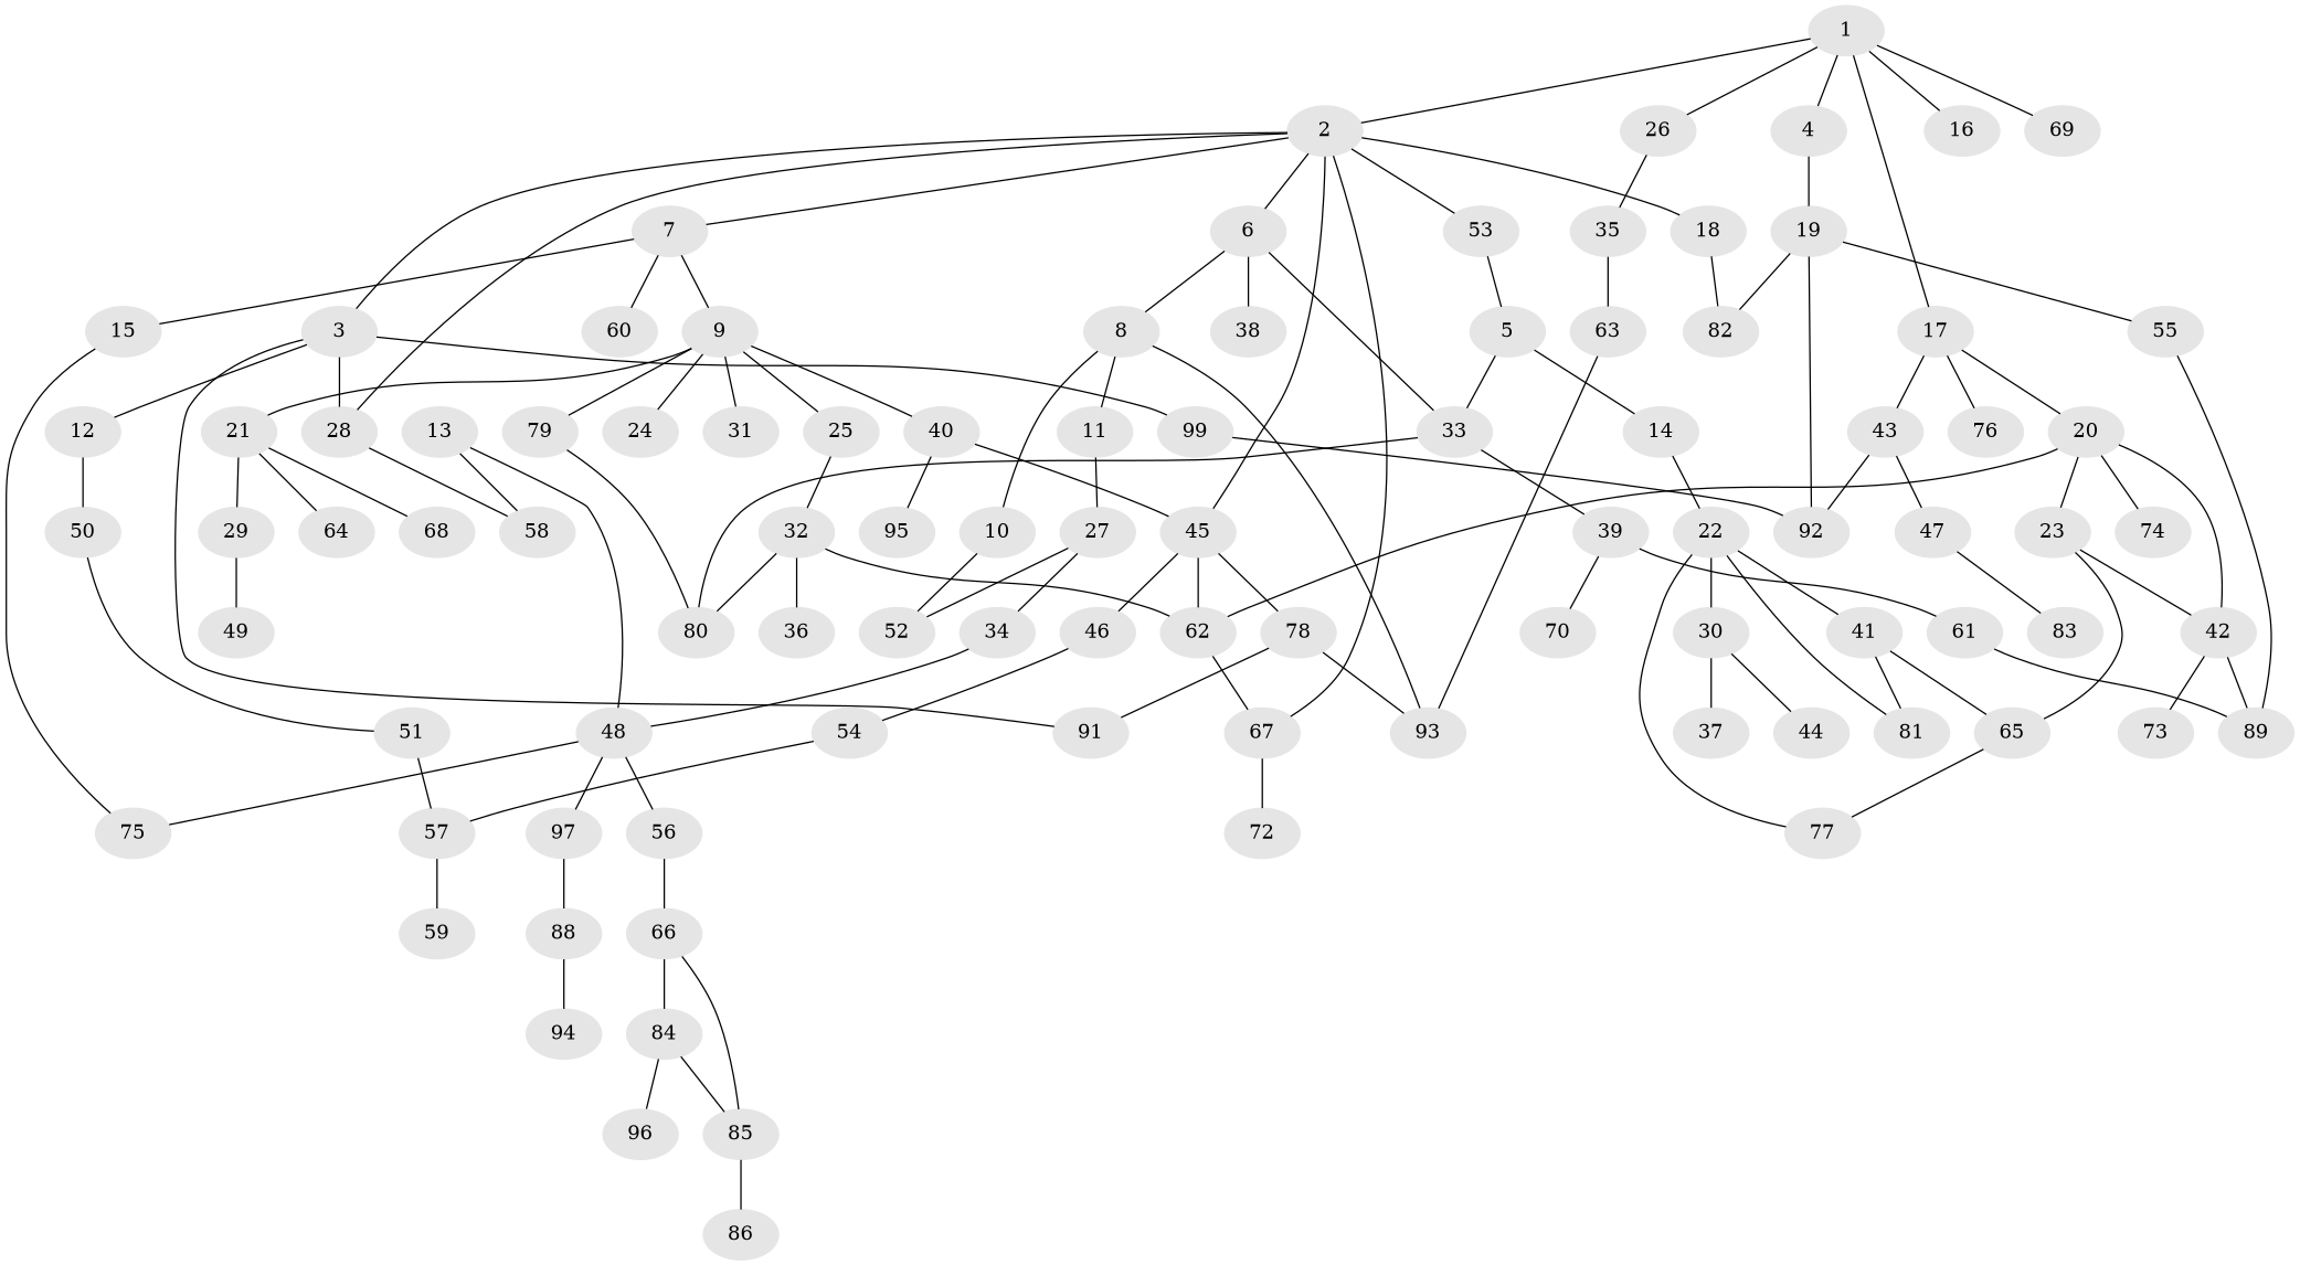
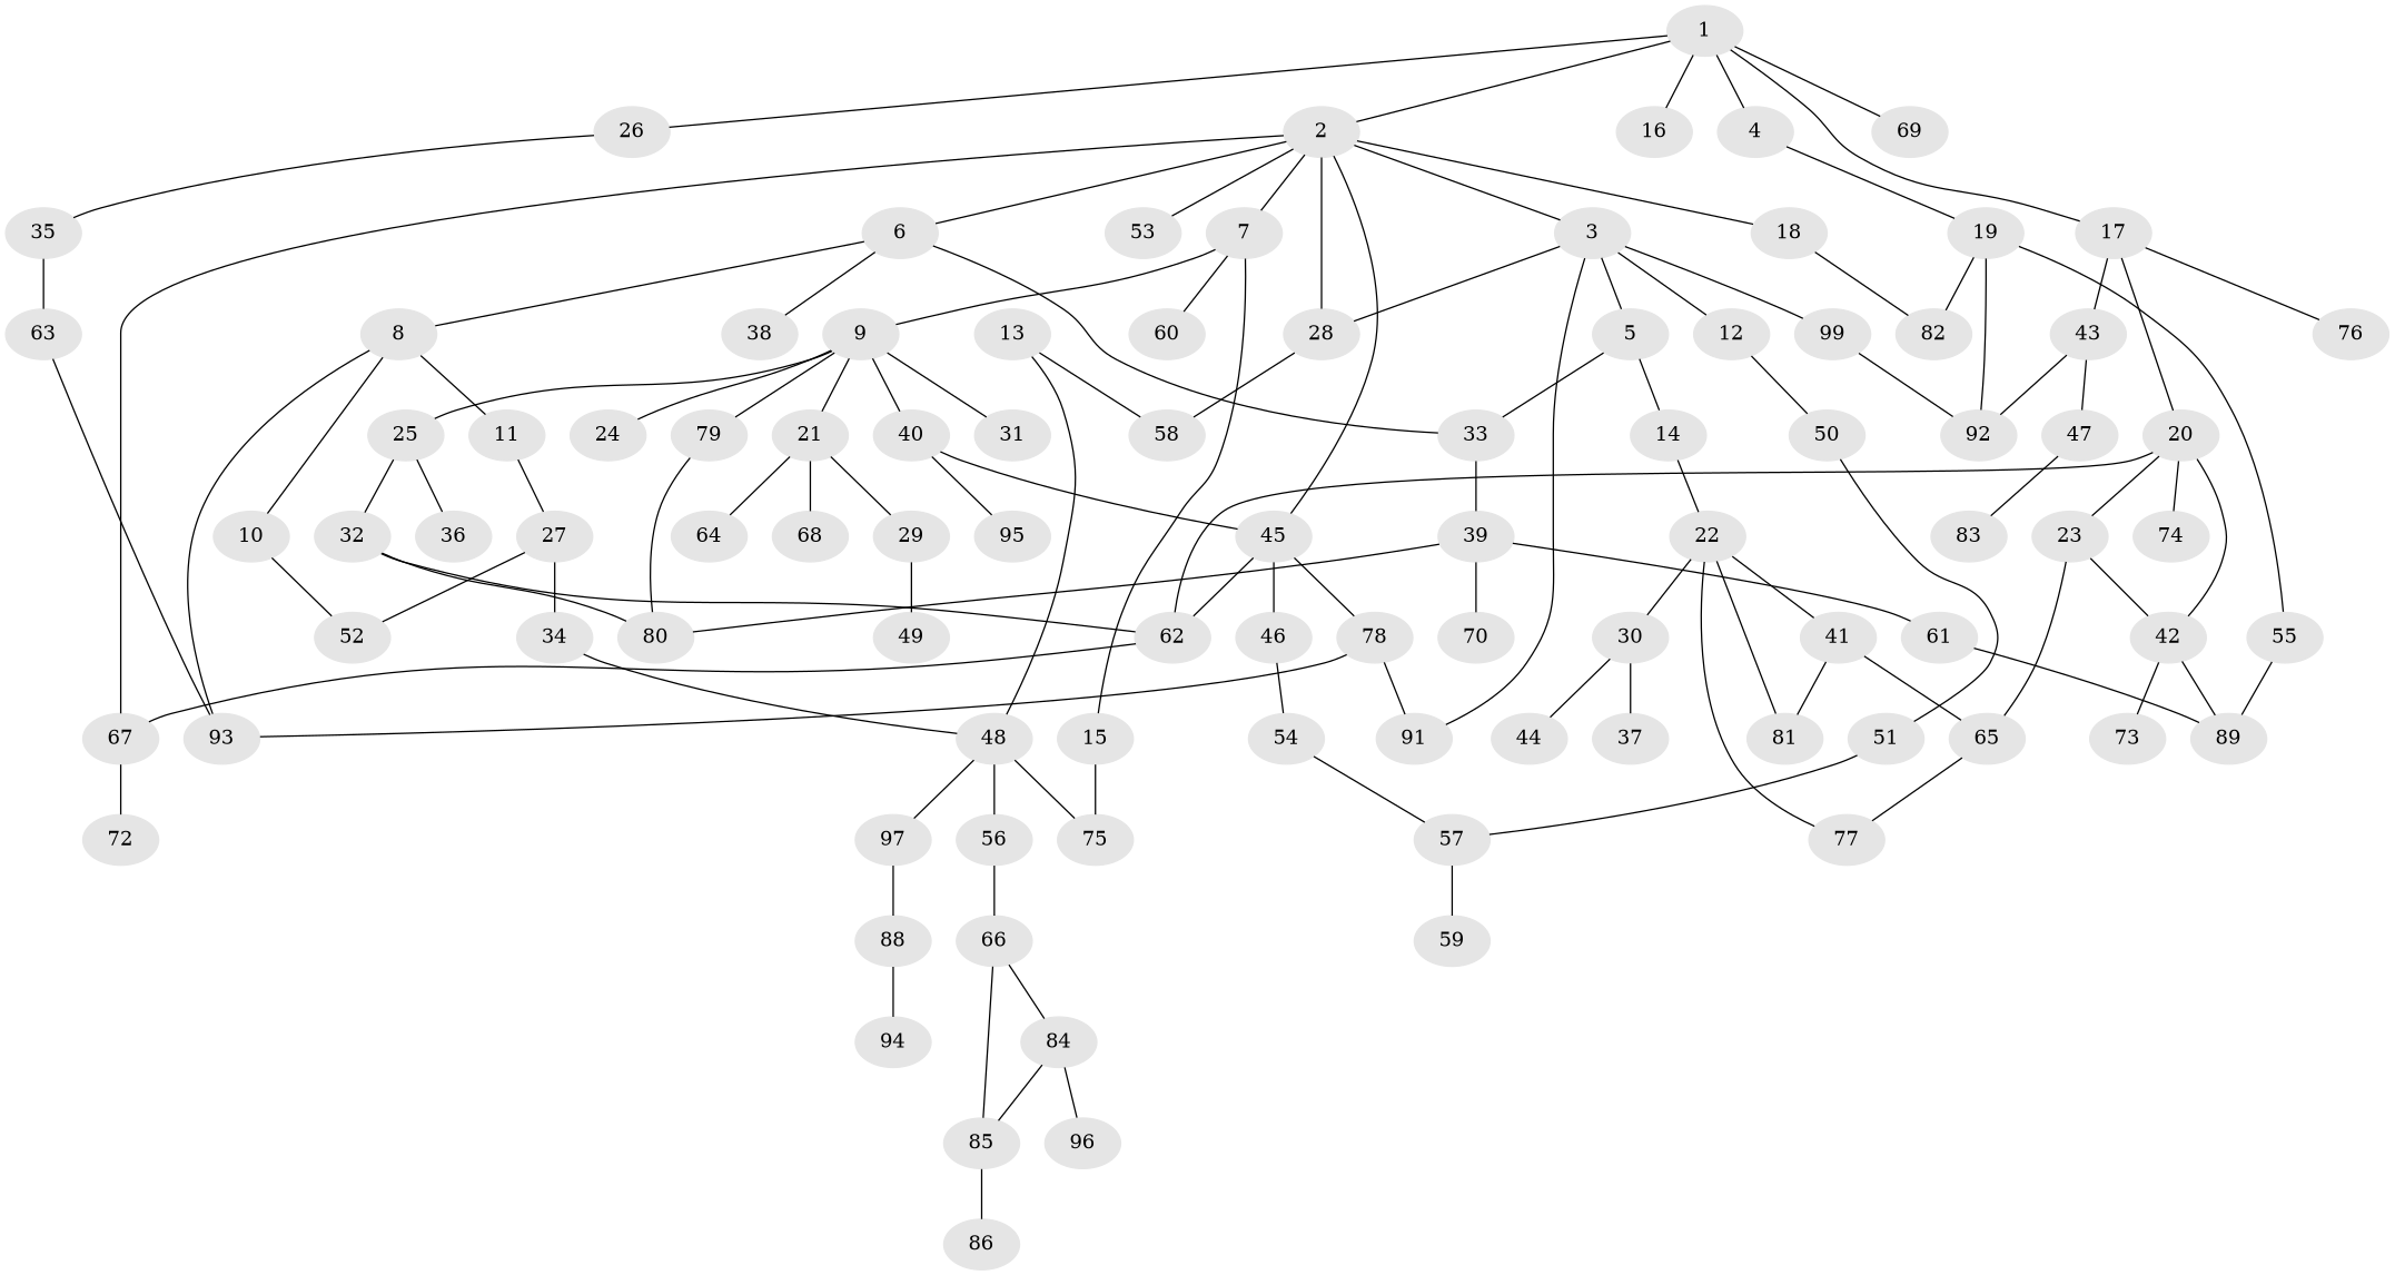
  graph {
    node [color=gray90 style=filled]
    1
    2
    4
    16
    17
    26
    69
    3
    6
    7
    18
    28
    45
    53
    67
    19
    20
    43
    76
    35
    5
    12
    n23 [label=99]
    91
    33
    8
    38
    9
    15
    60
    82
    58
    62
    46
    78
    72
    14
    50
    92
    55
    22
    80
    39
    10
    11
    93
    21
    24
    25
    31
    40
    79
    75
    52
    27
    13
    48
    29
    64
    68
    32
    95
    34
    51
    56
    n66 [label=97]
    30
    41
    77
    81
    23
    42
    74
    47
    89
    65
    73
    49
    37
    44
    36
    63
    61
    70
    83
    54
    57
    66
    88
    59
    84
    85
    96
    86
    94
    1 -- 2
    1 -- 4
    1 -- 16
    1 -- 17
    1 -- 26
    1 -- 69
    2 -- 3
    2 -- 6
    2 -- 7
    2 -- 18
    2 -- 28
    2 -- 45
    2 -- 53
    2 -- 67
    4 -- 19
    17 -- 20
    17 -- 43
    17 -- 76
    26 -- 35
    3 -- 28
-   53 -- 5
+   3 -- 5
    3 -- 12
    3 -- n23
    3 -- 91
    6 -- 33
    6 -- 8
    6 -- 38
    7 -- 9
    7 -- 15
    7 -- 60
    18 -- 82
    28 -- 58
    45 -- 62
    45 -- 46
    45 -- 78
    67 -- 72
    19 -- 82
    19 -- 92
    19 -- 55
    20 -- 62
    20 -- 23
    20 -- 42
    20 -- 74
    43 -- 92
    43 -- 47
    35 -- 63
    5 -- 33
    5 -- 14
    12 -- 50
    n23 -- 92
-   33 -- 80
+   39 -- 80
    33 -- 39
    8 -- 10
    8 -- 11
    8 -- 93
    9 -- 21
    9 -- 24
    9 -- 25
    9 -- 31
    9 -- 40
    9 -- 79
    15 -- 75
    62 -- 67
    46 -- 54
    78 -- 91
    78 -- 93
    14 -- 22
    50 -- 51
    55 -- 89
    22 -- 30
    22 -- 41
    22 -- 77
    22 -- 81
    39 -- 61
    39 -- 70
    10 -- 52
    11 -- 27
    21 -- 29
    21 -- 64
    21 -- 68
    25 -- 32
    40 -- 45
    40 -- 95
    79 -- 80
    27 -- 52
    27 -- 34
    13 -- 58
    13 -- 48
    48 -- 75
    48 -- 56
    48 -- n66
    29 -- 49
    32 -- 62
    32 -- 80
-   32 -- 36
+   25 -- 36
    34 -- 48
    51 -- 57
    56 -- 66
    n66 -- 88
    30 -- 37
    30 -- 44
    41 -- 81
    41 -- 65
    23 -- 42
    23 -- 65
    42 -- 89
    42 -- 73
    47 -- 83
    65 -- 77
    63 -- 93
    61 -- 89
    54 -- 57
    57 -- 59
    66 -- 84
    66 -- 85
    88 -- 94
    84 -- 85
    84 -- 96
    85 -- 86
  }
